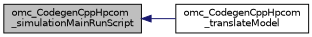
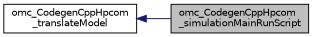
  digraph {
    rankdir=LR
    node [color=black fontname=Helvetica fontsize=10 shape=record style=filled]
    n1 [fillcolor=grey75 fontcolor=black height=0.2 label="omc_CodegenCppHpcom\l_simulationMainRunScript" width=0.4]
    n2 [fillcolor=white height=0.2 label="omc_CodegenCppHpcom\l_translateModel" width=0.4]
-   n1 -> n2 [color=midnightblue dir=back fontname=Helvetica fontsize=10 labelfontname=Helvetica labelfontsize=10 style=solid]
+   n2 -> n1 [color=midnightblue dir=back fontname=Helvetica fontsize=10 labelfontname=Helvetica labelfontsize=10 style=solid]
  }
